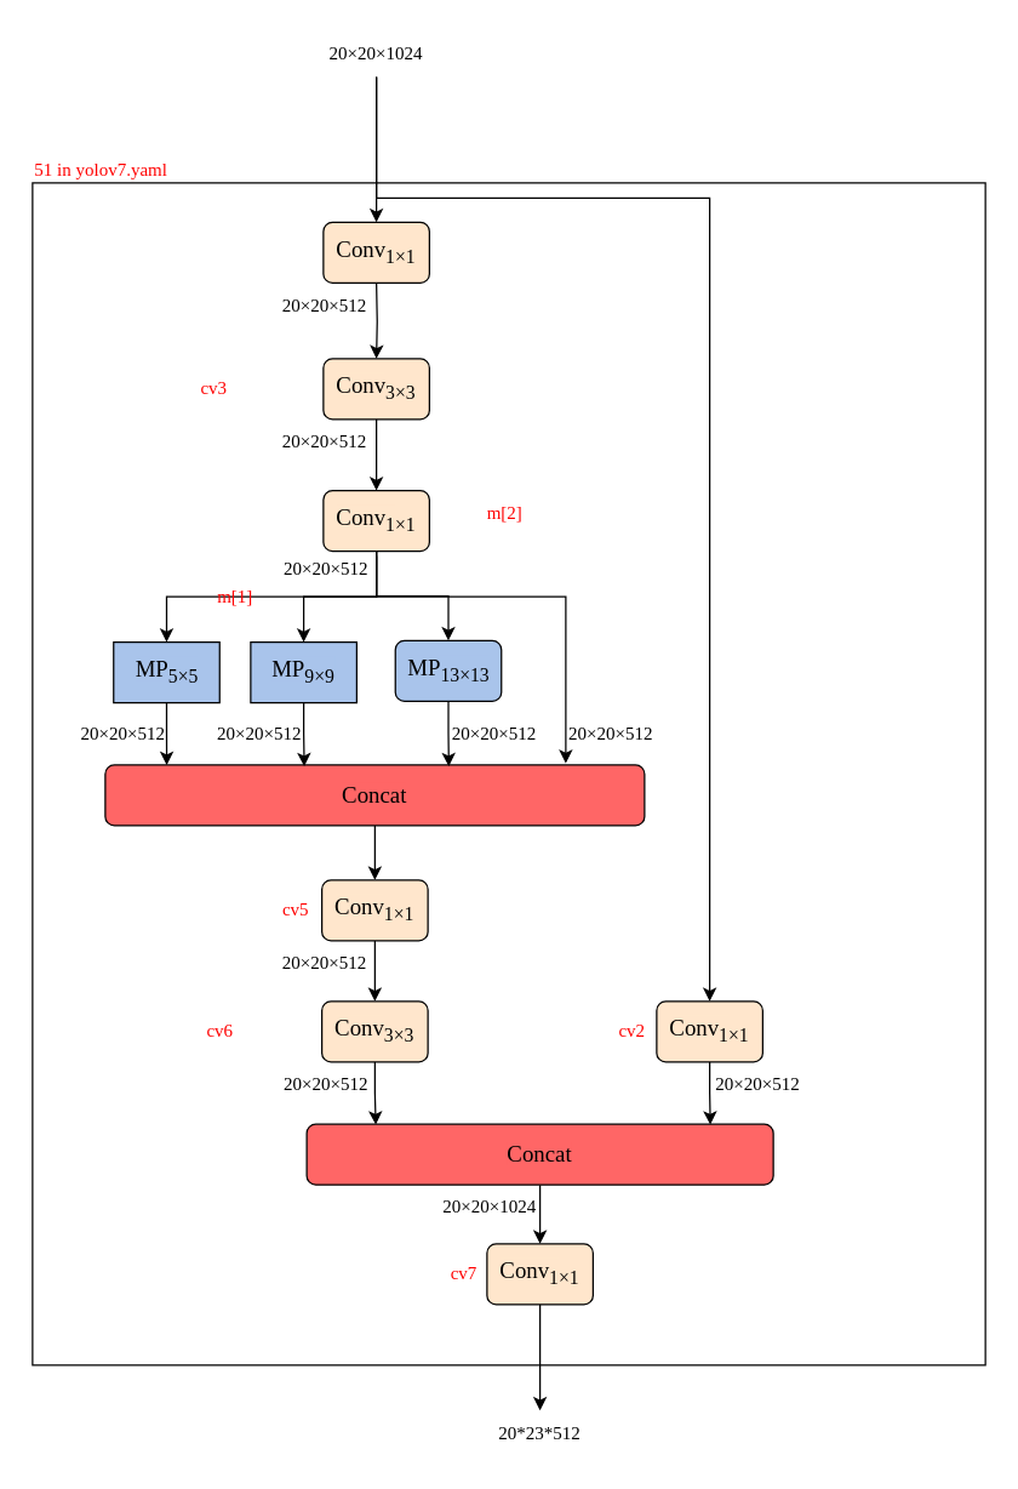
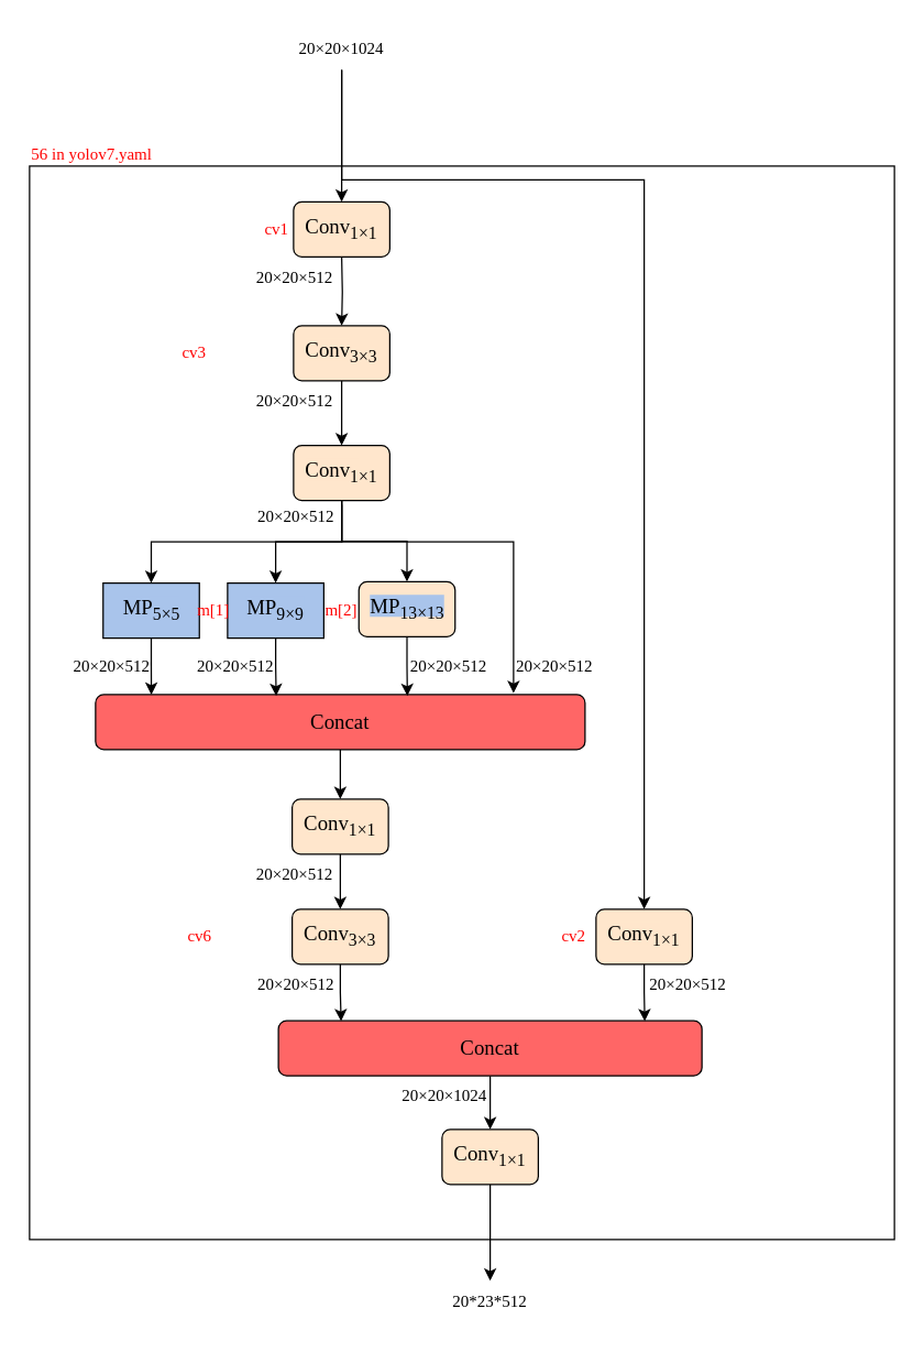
  <mxCell id="0" />
  <mxCell id="1" parent="0" />
  <mxCell id="2" value="" style="rounded=0;whiteSpace=wrap;html=1;fontFamily=Times New Roman;" parent="1" vertex="1"><mxGeometry x="21" y="120" width="629" height="780" as="geometry" /></mxCell>
- <mxCell id="3" value="&lt;font color=&quot;#ff0000&quot;&gt;51&amp;nbsp;in yolov7.yaml&lt;/font&gt;" style="text;html=1;strokeColor=none;fillColor=none;align=center;verticalAlign=middle;whiteSpace=wrap;rounded=0;fontFamily=Times New Roman;" parent="1" vertex="1"><mxGeometry x="20" y="102" width="93" height="20" as="geometry" /></mxCell>
+ <mxCell id="3" value="&lt;font color=&quot;#ff0000&quot;&gt;56&amp;nbsp;in yolov7.yaml&lt;/font&gt;" style="text;html=1;strokeColor=none;fillColor=none;align=center;verticalAlign=middle;whiteSpace=wrap;rounded=0;fontFamily=Times New Roman;" parent="1" vertex="1"><mxGeometry x="20" y="102" width="93" height="20" as="geometry" /></mxCell>
  <mxCell id="4" style="edgeStyle=orthogonalEdgeStyle;rounded=0;orthogonalLoop=1;jettySize=auto;html=1;exitX=0.5;exitY=1;exitDx=0;exitDy=0;entryX=0.5;entryY=0;entryDx=0;entryDy=0;" parent="1" source="5" target="33" edge="1"><mxGeometry relative="1" as="geometry" /></mxCell>
  <mxCell id="5" value="&lt;div style=&quot;font-size: 11.3pt;&quot;&gt;&lt;span style=&quot;background-color: rgb(255, 102, 102);&quot;&gt;Concat&lt;/span&gt;&lt;/div&gt;" style="rounded=1;whiteSpace=wrap;html=1;labelBackgroundColor=none;fontSize=23;fillColor=#FF6666;fontFamily=Times New Roman;" parent="1" vertex="1"><mxGeometry x="69" y="504" width="356" height="40" as="geometry" /></mxCell>
  <mxCell id="6" style="edgeStyle=orthogonalEdgeStyle;rounded=0;orthogonalLoop=1;jettySize=auto;html=1;exitX=0.5;exitY=1;exitDx=0;exitDy=0;entryX=0.5;entryY=0;entryDx=0;entryDy=0;fontFamily=Times New Roman;" parent="1" target="12" edge="1"><mxGeometry relative="1" as="geometry"><mxPoint x="248" y="401" as="targetPoint" /><mxPoint x="248" y="186" as="sourcePoint" /></mxGeometry></mxCell>
  <mxCell id="7" value="20×20×512" style="text;html=1;strokeColor=none;fillColor=none;align=center;verticalAlign=middle;whiteSpace=wrap;rounded=0;fontFamily=Times New Roman;" parent="1" vertex="1"><mxGeometry x="184" y="186" width="60" height="30" as="geometry" /></mxCell>
  <mxCell id="8" style="edgeStyle=orthogonalEdgeStyle;rounded=0;orthogonalLoop=1;jettySize=auto;html=1;exitX=0.5;exitY=1;exitDx=0;exitDy=0;" parent="1" source="10" target="15" edge="1"><mxGeometry relative="1" as="geometry" /></mxCell>
  <mxCell id="9" style="edgeStyle=orthogonalEdgeStyle;rounded=0;orthogonalLoop=1;jettySize=auto;html=1;exitX=0.5;exitY=1;exitDx=0;exitDy=0;entryX=0.5;entryY=0;entryDx=0;entryDy=0;" parent="1" source="10" target="40" edge="1"><mxGeometry relative="1" as="geometry"><Array as="points"><mxPoint x="248" y="130" /><mxPoint x="468" y="130" /><mxPoint x="468" y="409" /></Array></mxGeometry></mxCell>
  <mxCell id="10" value="&lt;span style=&quot;background-color: rgb(255, 255, 255);&quot;&gt;20×20×1024&lt;/span&gt;" style="text;html=1;strokeColor=none;fillColor=none;align=center;verticalAlign=middle;whiteSpace=wrap;rounded=0;fontFamily=Times New Roman;" parent="1" vertex="1"><mxGeometry x="218" y="20" width="60" height="30" as="geometry" /></mxCell>
  <mxCell id="11" style="edgeStyle=orthogonalEdgeStyle;rounded=0;orthogonalLoop=1;jettySize=auto;html=1;exitX=0.5;exitY=1;exitDx=0;exitDy=0;entryX=0.5;entryY=0;entryDx=0;entryDy=0;" parent="1" source="12" target="20" edge="1"><mxGeometry relative="1" as="geometry" /></mxCell>
  <mxCell id="12" value="&lt;div style=&quot;font-size: 11.3pt;&quot;&gt;&lt;span style=&quot;background-color: rgb(255, 230, 204);&quot;&gt;Conv&lt;/span&gt;&lt;sub style=&quot;border-color: var(--border-color);&quot;&gt;3&lt;/sub&gt;&lt;sub style=&quot;background-color: initial; border-color: var(--border-color);&quot;&gt;×3&lt;/sub&gt;&lt;/div&gt;" style="rounded=1;whiteSpace=wrap;html=1;labelBackgroundColor=none;fontSize=23;fillColor=#FFE6CC;strokeColor=#000000;fontFamily=Times New Roman;" parent="1" vertex="1"><mxGeometry x="213" y="236" width="70" height="40" as="geometry" /></mxCell>
  <mxCell id="13" value="&lt;span style=&quot;background-color: rgb(255, 255, 255);&quot;&gt;20*23*512&lt;/span&gt;" style="text;html=1;strokeColor=none;fillColor=none;align=center;verticalAlign=middle;whiteSpace=wrap;rounded=0;fontFamily=Times New Roman;" parent="1" vertex="1"><mxGeometry x="326" y="930" width="60" height="30" as="geometry" /></mxCell>
  <mxCell id="14" value="20×20×512" style="text;html=1;strokeColor=none;fillColor=none;align=center;verticalAlign=middle;whiteSpace=wrap;rounded=0;fontFamily=Times New Roman;" parent="1" vertex="1"><mxGeometry x="184" y="276" width="60" height="30" as="geometry" /></mxCell>
  <mxCell id="15" value="&lt;div style=&quot;font-size: 11.3pt;&quot;&gt;&lt;span style=&quot;background-color: rgb(255, 230, 204);&quot;&gt;Conv&lt;/span&gt;&lt;sub style=&quot;border-color: var(--border-color);&quot;&gt;1&lt;/sub&gt;&lt;sub style=&quot;background-color: initial; border-color: var(--border-color);&quot;&gt;×1&lt;/sub&gt;&lt;/div&gt;" style="rounded=1;whiteSpace=wrap;html=1;labelBackgroundColor=none;fontSize=23;fillColor=#FFE6CC;strokeColor=#000000;fontFamily=Times New Roman;" parent="1" vertex="1"><mxGeometry x="213" y="146" width="70" height="40" as="geometry" /></mxCell>
  <mxCell id="16" style="edgeStyle=orthogonalEdgeStyle;rounded=0;orthogonalLoop=1;jettySize=auto;html=1;exitX=0.5;exitY=1;exitDx=0;exitDy=0;" parent="1" source="20" target="25" edge="1"><mxGeometry relative="1" as="geometry" /></mxCell>
  <mxCell id="17" style="edgeStyle=orthogonalEdgeStyle;rounded=0;orthogonalLoop=1;jettySize=auto;html=1;exitX=0.5;exitY=1;exitDx=0;exitDy=0;" parent="1" source="20" target="23" edge="1"><mxGeometry relative="1" as="geometry" /></mxCell>
  <mxCell id="18" style="edgeStyle=orthogonalEdgeStyle;rounded=0;orthogonalLoop=1;jettySize=auto;html=1;exitX=0.5;exitY=1;exitDx=0;exitDy=0;" parent="1" source="20" target="27" edge="1"><mxGeometry relative="1" as="geometry" /></mxCell>
  <mxCell id="19" style="edgeStyle=orthogonalEdgeStyle;rounded=0;orthogonalLoop=1;jettySize=auto;html=1;exitX=0.5;exitY=1;exitDx=0;exitDy=0;" parent="1" edge="1"><mxGeometry relative="1" as="geometry"><mxPoint x="248" y="366" as="sourcePoint" /><mxPoint x="373" y="503" as="targetPoint" /><Array as="points"><mxPoint x="248" y="393" /><mxPoint x="373" y="393" /></Array></mxGeometry></mxCell>
  <mxCell id="20" value="&lt;div style=&quot;font-size: 11.3pt;&quot;&gt;&lt;span style=&quot;background-color: rgb(255, 230, 204);&quot;&gt;Conv&lt;sub&gt;1&lt;/sub&gt;&lt;/span&gt;&lt;sub style=&quot;background-color: initial; border-color: var(--border-color);&quot;&gt;×1&lt;/sub&gt;&lt;/div&gt;" style="rounded=1;whiteSpace=wrap;html=1;labelBackgroundColor=none;fontSize=23;fillColor=#FFE6CC;strokeColor=#000000;fontFamily=Times New Roman;" parent="1" vertex="1"><mxGeometry x="213" y="323" width="70" height="40" as="geometry" /></mxCell>
  <mxCell id="21" value="20×20×512" style="text;html=1;strokeColor=none;fillColor=none;align=center;verticalAlign=middle;whiteSpace=wrap;rounded=0;fontFamily=Times New Roman;" parent="1" vertex="1"><mxGeometry x="184.5" y="360" width="60" height="30" as="geometry" /></mxCell>
  <mxCell id="22" style="edgeStyle=orthogonalEdgeStyle;rounded=0;orthogonalLoop=1;jettySize=auto;html=1;exitX=0.5;exitY=1;exitDx=0;exitDy=0;entryX=0.114;entryY=0.004;entryDx=0;entryDy=0;entryPerimeter=0;" parent="1" source="23" target="5" edge="1"><mxGeometry relative="1" as="geometry"><mxPoint x="109" y="500" as="targetPoint" /></mxGeometry></mxCell>
  <mxCell id="23" value="&lt;div style=&quot;font-size: 11.3pt;&quot;&gt;&lt;span style=&quot;background-color: rgb(169, 196, 235);&quot;&gt;MP&lt;sub&gt;5×5&lt;/sub&gt;&lt;/span&gt;&lt;/div&gt;" style="whiteSpace=wrap;html=1;labelBackgroundColor=none;fontSize=23;fillColor=#a9c4eb;strokeColor=#000000;fontFamily=Times New Roman;rounded=0;" parent="1" vertex="1"><mxGeometry x="74.5" y="423" width="70" height="40" as="geometry" /></mxCell>
  <mxCell id="24" style="edgeStyle=orthogonalEdgeStyle;rounded=0;orthogonalLoop=1;jettySize=auto;html=1;exitX=0.5;exitY=1;exitDx=0;exitDy=0;entryX=0.369;entryY=0.025;entryDx=0;entryDy=0;entryPerimeter=0;" parent="1" source="25" target="5" edge="1"><mxGeometry relative="1" as="geometry" /></mxCell>
  <mxCell id="25" value="&lt;div style=&quot;font-size: 11.3pt;&quot;&gt;&lt;span style=&quot;background-color: rgb(169, 196, 235);&quot;&gt;MP&lt;sub&gt;9×9&lt;/sub&gt;&lt;/span&gt;&lt;/div&gt;" style="whiteSpace=wrap;html=1;labelBackgroundColor=none;fontSize=23;fillColor=#a9c4eb;strokeColor=#000000;fontFamily=Times New Roman;rounded=0;" parent="1" vertex="1"><mxGeometry x="165" y="423" width="70" height="40" as="geometry" /></mxCell>
  <mxCell id="26" style="edgeStyle=orthogonalEdgeStyle;rounded=0;orthogonalLoop=1;jettySize=auto;html=1;exitX=0.5;exitY=1;exitDx=0;exitDy=0;entryX=0.637;entryY=0.025;entryDx=0;entryDy=0;entryPerimeter=0;" parent="1" source="27" target="5" edge="1"><mxGeometry relative="1" as="geometry"><mxPoint x="297" y="500" as="targetPoint" /></mxGeometry></mxCell>
- <mxCell id="27" value="&lt;div style=&quot;font-size: 11.3pt;&quot;&gt;&lt;span style=&quot;background-color: rgb(169, 196, 235);&quot;&gt;MP&lt;sub&gt;13×13&lt;/sub&gt;&lt;/span&gt;&lt;/div&gt;" style="rounded=1;whiteSpace=wrap;html=1;labelBackgroundColor=none;fontSize=23;fillColor=#a9c4eb;strokeColor=#000000;fontFamily=Times New Roman;" parent="1" vertex="1"><mxGeometry x="260.5" y="422" width="70" height="40" as="geometry" /></mxCell>
+ <mxCell id="27" value="&lt;div style=&quot;font-size: 11.3pt;&quot;&gt;&lt;span style=&quot;background-color: rgb(169, 196, 235);&quot;&gt;MP&lt;sub&gt;13×13&lt;/sub&gt;&lt;/span&gt;&lt;/div&gt;" style="rounded=1;whiteSpace=wrap;html=1;labelBackgroundColor=none;fontSize=23;fillColor=#ffe6cc;strokeColor=#000000;fontFamily=Times New Roman;" parent="1" vertex="1"><mxGeometry x="260.5" y="422" width="70" height="40" as="geometry" /></mxCell>
  <mxCell id="28" value="20×20×512" style="text;html=1;strokeColor=none;fillColor=none;align=center;verticalAlign=middle;whiteSpace=wrap;rounded=0;fontFamily=Times New Roman;" parent="1" vertex="1"><mxGeometry x="51" y="469" width="60" height="30" as="geometry" /></mxCell>
  <mxCell id="29" value="20×20×512" style="text;html=1;strokeColor=none;fillColor=none;align=center;verticalAlign=middle;whiteSpace=wrap;rounded=0;fontFamily=Times New Roman;" parent="1" vertex="1"><mxGeometry x="141" y="469" width="60" height="30" as="geometry" /></mxCell>
  <mxCell id="30" value="20×20×512" style="text;html=1;strokeColor=none;fillColor=none;align=center;verticalAlign=middle;whiteSpace=wrap;rounded=0;fontFamily=Times New Roman;" parent="1" vertex="1"><mxGeometry x="296" y="469" width="60" height="30" as="geometry" /></mxCell>
  <mxCell id="31" value="20×20×512" style="text;html=1;strokeColor=none;fillColor=none;align=center;verticalAlign=middle;whiteSpace=wrap;rounded=0;fontFamily=Times New Roman;" parent="1" vertex="1"><mxGeometry x="373" y="469" width="60" height="30" as="geometry" /></mxCell>
  <mxCell id="32" style="edgeStyle=orthogonalEdgeStyle;rounded=0;orthogonalLoop=1;jettySize=auto;html=1;exitX=0.5;exitY=1;exitDx=0;exitDy=0;entryX=0.5;entryY=0;entryDx=0;entryDy=0;" parent="1" source="33" target="35" edge="1"><mxGeometry relative="1" as="geometry" /></mxCell>
  <mxCell id="33" value="&lt;div style=&quot;font-size: 11.3pt;&quot;&gt;&lt;span style=&quot;background-color: rgb(255, 230, 204);&quot;&gt;Conv&lt;/span&gt;&lt;sub style=&quot;border-color: var(--border-color);&quot;&gt;1&lt;/sub&gt;&lt;sub style=&quot;background-color: initial; border-color: var(--border-color);&quot;&gt;×1&lt;/sub&gt;&lt;/div&gt;" style="rounded=1;whiteSpace=wrap;html=1;labelBackgroundColor=none;fontSize=23;fillColor=#FFE6CC;strokeColor=#000000;fontFamily=Times New Roman;" parent="1" vertex="1"><mxGeometry x="212" y="580" width="70" height="40" as="geometry" /></mxCell>
  <mxCell id="34" style="edgeStyle=orthogonalEdgeStyle;rounded=0;orthogonalLoop=1;jettySize=auto;html=1;exitX=0.5;exitY=1;exitDx=0;exitDy=0;entryX=0.148;entryY=0.009;entryDx=0;entryDy=0;entryPerimeter=0;" parent="1" source="35" target="38" edge="1"><mxGeometry relative="1" as="geometry" /></mxCell>
  <mxCell id="35" value="&lt;div style=&quot;font-size: 11.3pt;&quot;&gt;&lt;span style=&quot;background-color: rgb(255, 230, 204);&quot;&gt;Conv&lt;/span&gt;&lt;sub style=&quot;border-color: var(--border-color);&quot;&gt;3&lt;/sub&gt;&lt;sub style=&quot;background-color: initial; border-color: var(--border-color);&quot;&gt;×3&lt;/sub&gt;&lt;/div&gt;" style="rounded=1;whiteSpace=wrap;html=1;labelBackgroundColor=none;fontSize=23;fillColor=#FFE6CC;strokeColor=#000000;fontFamily=Times New Roman;" parent="1" vertex="1"><mxGeometry x="212" y="660" width="70" height="40" as="geometry" /></mxCell>
  <mxCell id="36" value="20×20×512" style="text;html=1;strokeColor=none;fillColor=none;align=center;verticalAlign=middle;whiteSpace=wrap;rounded=0;fontFamily=Times New Roman;" parent="1" vertex="1"><mxGeometry x="184" y="620" width="60" height="30" as="geometry" /></mxCell>
  <mxCell id="37" style="edgeStyle=orthogonalEdgeStyle;rounded=0;orthogonalLoop=1;jettySize=auto;html=1;exitX=0.5;exitY=1;exitDx=0;exitDy=0;entryX=0.5;entryY=0;entryDx=0;entryDy=0;" parent="1" source="38" target="44" edge="1"><mxGeometry relative="1" as="geometry" /></mxCell>
  <mxCell id="38" value="&lt;div style=&quot;font-size: 11.3pt;&quot;&gt;&lt;span style=&quot;background-color: rgb(255, 102, 102);&quot;&gt;Concat&lt;/span&gt;&lt;/div&gt;" style="rounded=1;whiteSpace=wrap;html=1;labelBackgroundColor=none;fontSize=23;fillColor=#FF6666;fontFamily=Times New Roman;" parent="1" vertex="1"><mxGeometry x="202" y="741" width="308" height="40" as="geometry" /></mxCell>
  <mxCell id="39" style="edgeStyle=orthogonalEdgeStyle;rounded=0;orthogonalLoop=1;jettySize=auto;html=1;exitX=0.5;exitY=1;exitDx=0;exitDy=0;entryX=0.865;entryY=0.009;entryDx=0;entryDy=0;entryPerimeter=0;" parent="1" source="40" target="38" edge="1"><mxGeometry relative="1" as="geometry" /></mxCell>
  <mxCell id="40" value="&lt;div style=&quot;font-size: 11.3pt;&quot;&gt;&lt;span style=&quot;background-color: rgb(255, 230, 204);&quot;&gt;Conv&lt;sub&gt;1&lt;/sub&gt;&lt;/span&gt;&lt;sub style=&quot;background-color: initial; border-color: var(--border-color);&quot;&gt;×1&lt;/sub&gt;&lt;/div&gt;" style="rounded=1;whiteSpace=wrap;html=1;labelBackgroundColor=none;fontSize=23;fillColor=#FFE6CC;strokeColor=#000000;fontFamily=Times New Roman;" parent="1" vertex="1"><mxGeometry x="433" y="660" width="70" height="40" as="geometry" /></mxCell>
  <mxCell id="41" value="20×20×512" style="text;html=1;strokeColor=none;fillColor=none;align=center;verticalAlign=middle;whiteSpace=wrap;rounded=0;fontFamily=Times New Roman;" parent="1" vertex="1"><mxGeometry x="184.5" y="700" width="60" height="30" as="geometry" /></mxCell>
  <mxCell id="42" value="20×20×512" style="text;html=1;strokeColor=none;fillColor=none;align=center;verticalAlign=middle;whiteSpace=wrap;rounded=0;fontFamily=Times New Roman;" parent="1" vertex="1"><mxGeometry x="470" y="700" width="60" height="30" as="geometry" /></mxCell>
  <mxCell id="43" style="edgeStyle=orthogonalEdgeStyle;rounded=0;orthogonalLoop=1;jettySize=auto;html=1;exitX=0.5;exitY=1;exitDx=0;exitDy=0;entryX=0.5;entryY=0;entryDx=0;entryDy=0;" parent="1" source="44" target="13" edge="1"><mxGeometry relative="1" as="geometry" /></mxCell>
  <mxCell id="44" value="&lt;div style=&quot;font-size: 11.3pt;&quot;&gt;&lt;span style=&quot;background-color: rgb(255, 230, 204);&quot;&gt;Conv&lt;sub&gt;1&lt;/sub&gt;&lt;/span&gt;&lt;sub style=&quot;background-color: initial; border-color: var(--border-color);&quot;&gt;×1&lt;/sub&gt;&lt;/div&gt;" style="rounded=1;whiteSpace=wrap;html=1;labelBackgroundColor=none;fontSize=23;fillColor=#FFE6CC;strokeColor=#000000;fontFamily=Times New Roman;" parent="1" vertex="1"><mxGeometry x="321" y="820" width="70" height="40" as="geometry" /></mxCell>
  <mxCell id="45" value="20×20×1024" style="text;html=1;strokeColor=none;fillColor=none;align=center;verticalAlign=middle;whiteSpace=wrap;rounded=0;fontFamily=Times New Roman;" parent="1" vertex="1"><mxGeometry x="293" y="781" width="60" height="30" as="geometry" /></mxCell>
+ <mxCell id="46" value="&lt;font color=&quot;#ff0000&quot;&gt;cv1&lt;/font&gt;" style="text;html=1;strokeColor=none;fillColor=none;align=center;verticalAlign=middle;whiteSpace=wrap;rounded=0;fontFamily=Times New Roman;" parent="1" vertex="1"><mxGeometry x="191" y="151" width="20" height="30" as="geometry" /></mxCell>
  <mxCell id="47" value="&lt;font color=&quot;#ff0000&quot;&gt;cv3&lt;/font&gt;" style="text;html=1;strokeColor=none;fillColor=none;align=center;verticalAlign=middle;whiteSpace=wrap;rounded=0;fontFamily=Times New Roman;" parent="1" vertex="1"><mxGeometry x="131" y="241" width="20" height="30" as="geometry" /></mxCell>
- <mxCell id="48" value="&lt;font color=&quot;#ff0000&quot;&gt;m[1]&lt;/font&gt;" style="text;html=1;strokeColor=none;fillColor=none;align=center;verticalAlign=middle;whiteSpace=wrap;rounded=0;fontFamily=Times New Roman;" parent="1" vertex="1"><mxGeometry x="144.5" y="378" width="20" height="30" as="geometry" /></mxCell>
- <mxCell id="49" value="&lt;font color=&quot;#ff0000&quot;&gt;m[2]&lt;/font&gt;" style="text;html=1;strokeColor=none;fillColor=none;align=center;verticalAlign=middle;whiteSpace=wrap;rounded=0;fontFamily=Times New Roman;" parent="1" vertex="1"><mxGeometry x="323" y="323" width="20" height="30" as="geometry" /></mxCell>
- <mxCell id="50" value="&lt;font color=&quot;#ff0000&quot;&gt;cv5&lt;/font&gt;" style="text;html=1;strokeColor=none;fillColor=none;align=center;verticalAlign=middle;whiteSpace=wrap;rounded=0;fontFamily=Times New Roman;" parent="1" vertex="1"><mxGeometry x="184.5" y="585" width="20" height="30" as="geometry" /></mxCell>
+ <mxCell id="48" value="&lt;font color=&quot;#ff0000&quot;&gt;m[1]&lt;/font&gt;" style="text;html=1;strokeColor=none;fillColor=none;align=center;verticalAlign=middle;whiteSpace=wrap;rounded=0;fontFamily=Times New Roman;" parent="1" vertex="1"><mxGeometry x="144.5" y="428" width="20" height="30" as="geometry" /></mxCell>
+ <mxCell id="49" value="&lt;font color=&quot;#ff0000&quot;&gt;m[2]&lt;/font&gt;" style="text;html=1;strokeColor=none;fillColor=none;align=center;verticalAlign=middle;whiteSpace=wrap;rounded=0;fontFamily=Times New Roman;" parent="1" vertex="1"><mxGeometry x="238" y="428" width="20" height="30" as="geometry" /></mxCell>
  <mxCell id="51" value="&lt;font color=&quot;#ff0000&quot;&gt;cv6&lt;/font&gt;" style="text;html=1;strokeColor=none;fillColor=none;align=center;verticalAlign=middle;whiteSpace=wrap;rounded=0;fontFamily=Times New Roman;" parent="1" vertex="1"><mxGeometry x="134.5" y="665" width="20" height="30" as="geometry" /></mxCell>
  <mxCell id="52" value="&lt;font color=&quot;#ff0000&quot;&gt;cv2&lt;/font&gt;" style="text;html=1;strokeColor=none;fillColor=none;align=center;verticalAlign=middle;whiteSpace=wrap;rounded=0;fontFamily=Times New Roman;" parent="1" vertex="1"><mxGeometry x="407" y="665" width="20" height="30" as="geometry" /></mxCell>
- <mxCell id="53" value="&lt;font color=&quot;#ff0000&quot;&gt;cv7&lt;/font&gt;" style="text;html=1;strokeColor=none;fillColor=none;align=center;verticalAlign=middle;whiteSpace=wrap;rounded=0;fontFamily=Times New Roman;" parent="1" vertex="1"><mxGeometry x="296" y="825" width="20" height="30" as="geometry" /></mxCell>
